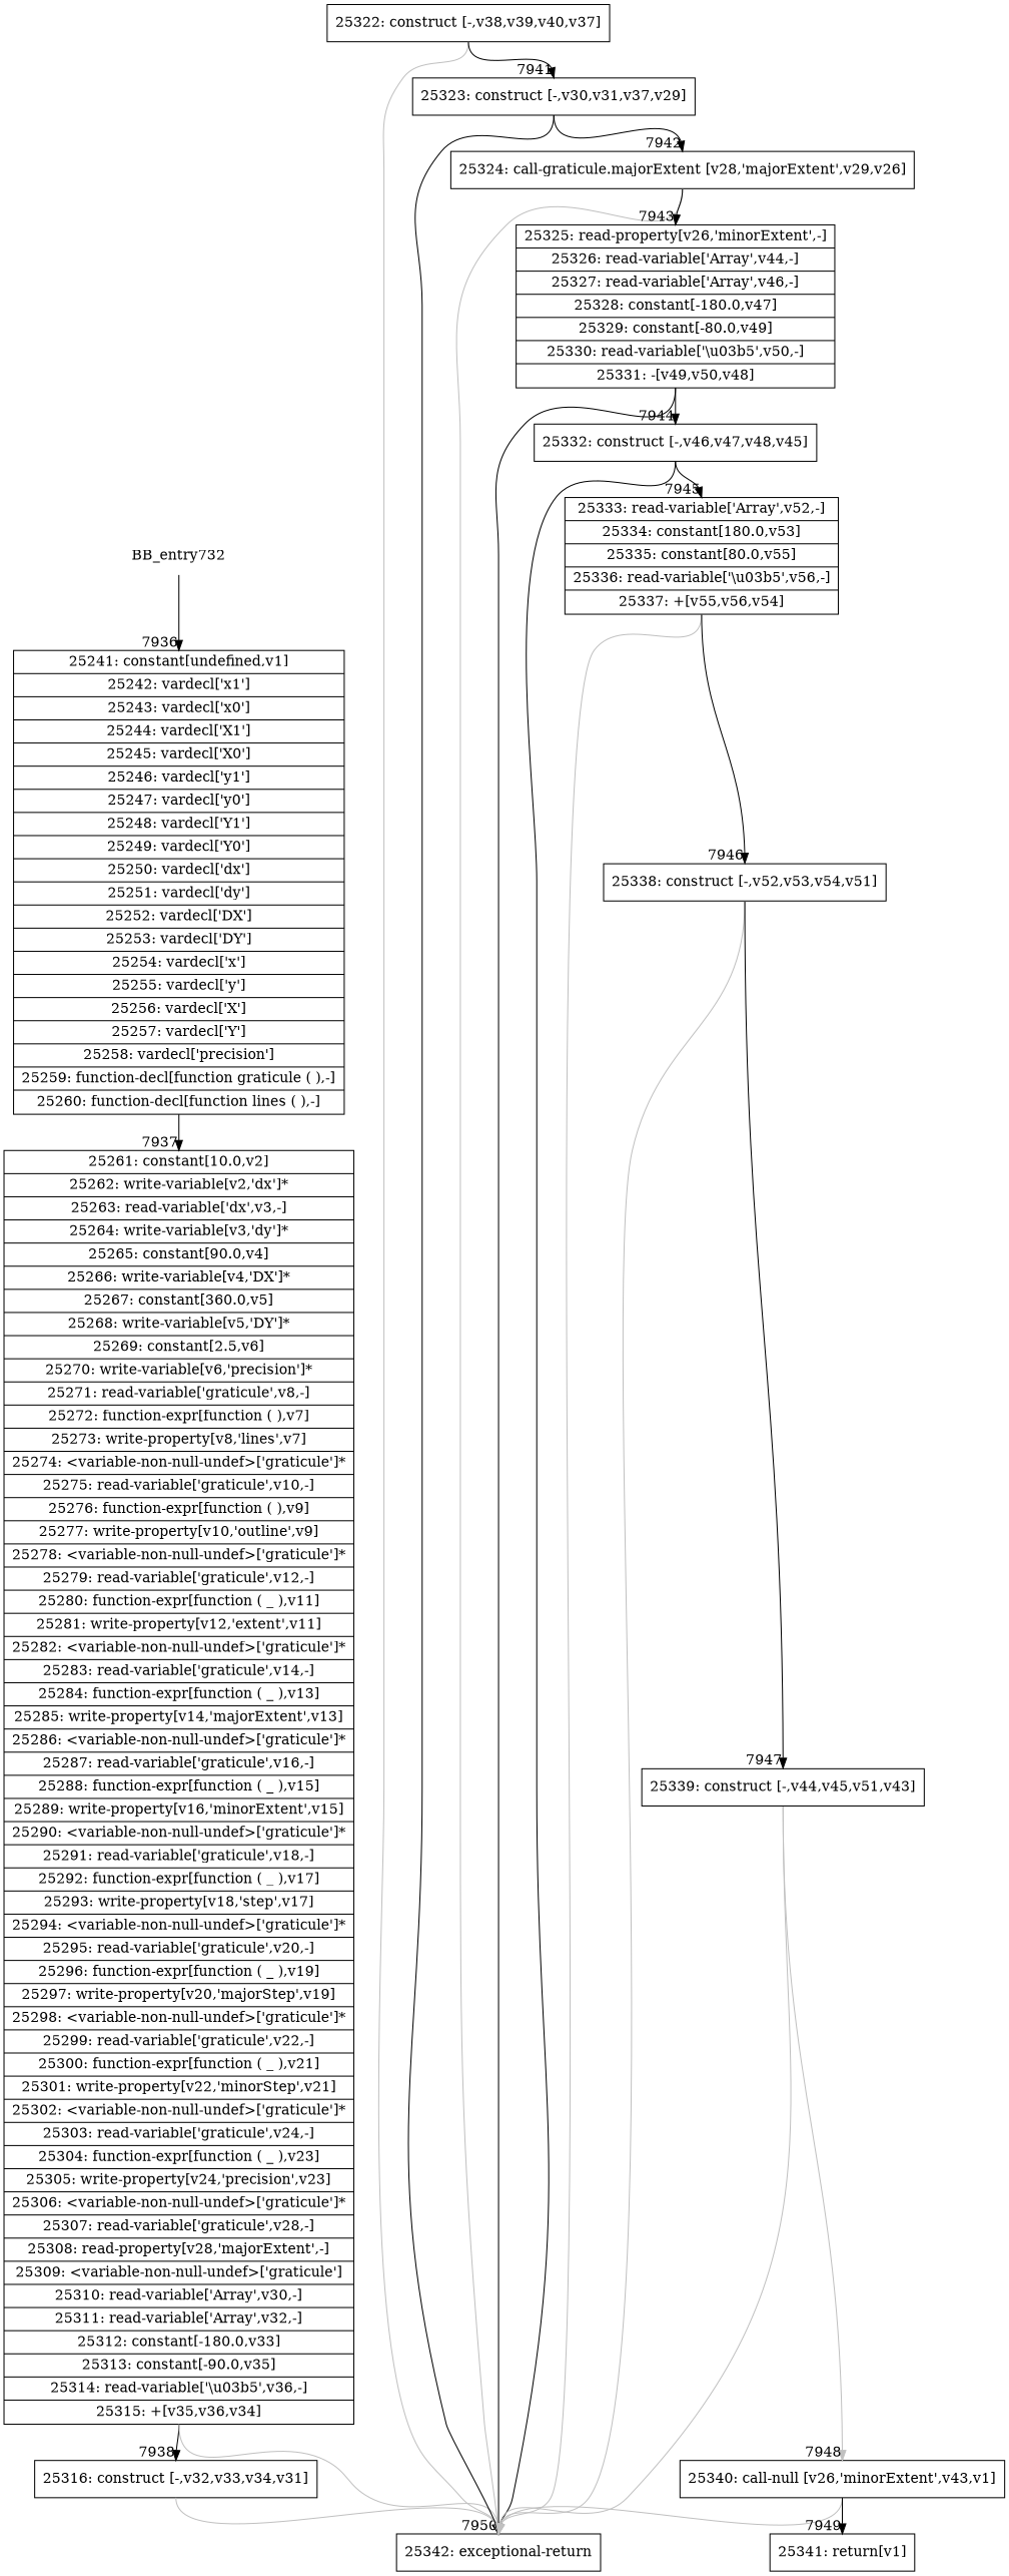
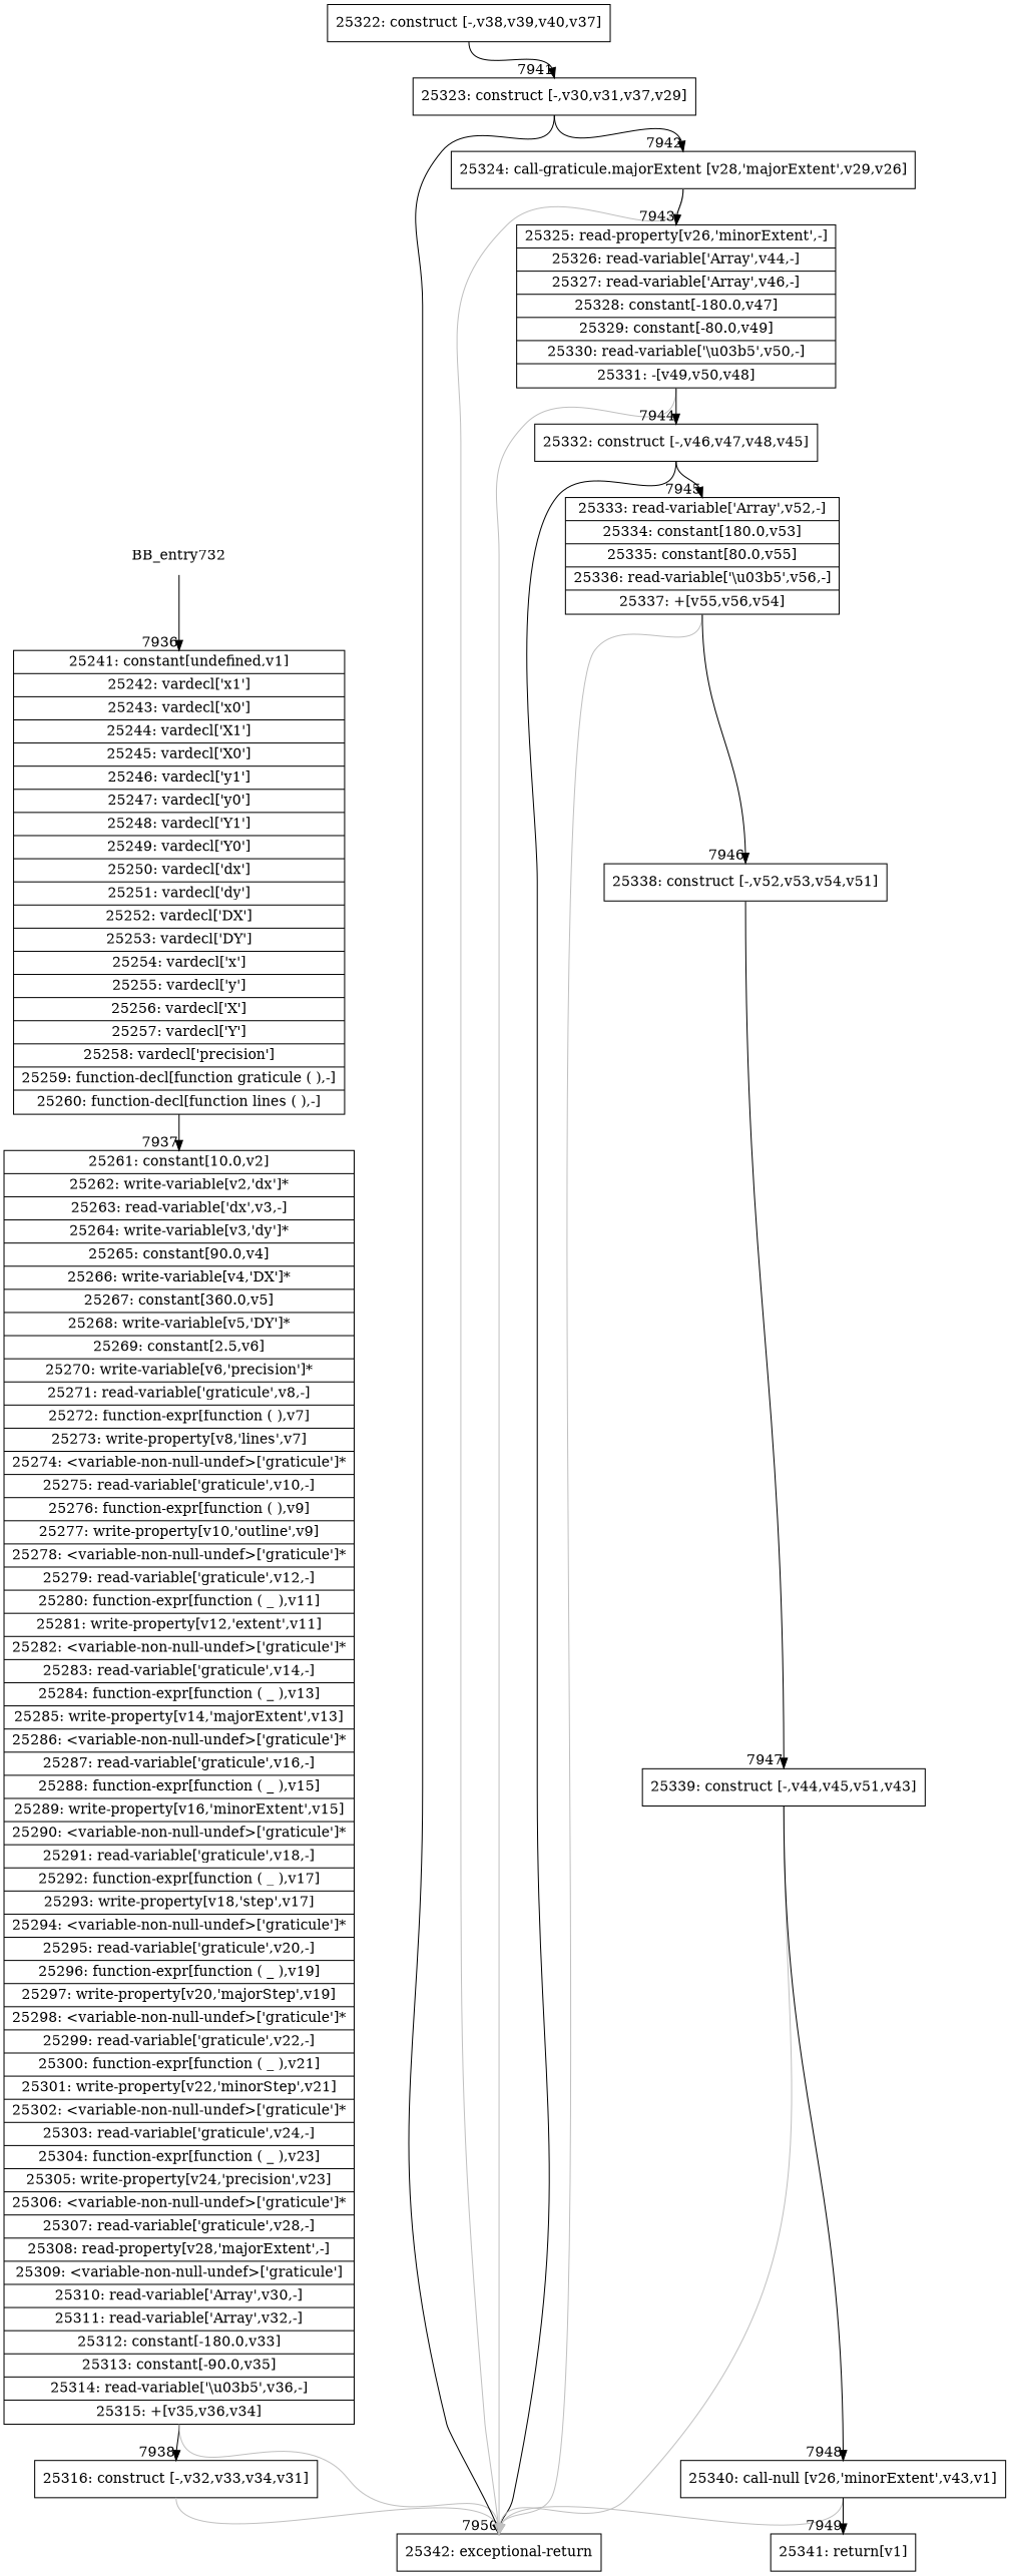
  digraph {
    rankdir=TD
    node [shape=record]
    edge [headport=n tailport=s]
    BB_entry732 [shape=none]
    n2 [label="{25241: constant[undefined,v1]|25242: vardecl['x1']|25243: vardecl['x0']|25244: vardecl['X1']|25245: vardecl['X0']|25246: vardecl['y1']|25247: vardecl['y0']|25248: vardecl['Y1']|25249: vardecl['Y0']|25250: vardecl['dx']|25251: vardecl['dy']|25252: vardecl['DX']|25253: vardecl['DY']|25254: vardecl['x']|25255: vardecl['y']|25256: vardecl['X']|25257: vardecl['Y']|25258: vardecl['precision']|25259: function-decl[function graticule ( ),-]|25260: function-decl[function lines ( ),-]}"]
    n3 [label="{25261: constant[10.0,v2]|25262: write-variable[v2,'dx']*|25263: read-variable['dx',v3,-]|25264: write-variable[v3,'dy']*|25265: constant[90.0,v4]|25266: write-variable[v4,'DX']*|25267: constant[360.0,v5]|25268: write-variable[v5,'DY']*|25269: constant[2.5,v6]|25270: write-variable[v6,'precision']*|25271: read-variable['graticule',v8,-]|25272: function-expr[function ( ),v7]|25273: write-property[v8,'lines',v7]|25274: \<variable-non-null-undef\>['graticule']*|25275: read-variable['graticule',v10,-]|25276: function-expr[function ( ),v9]|25277: write-property[v10,'outline',v9]|25278: \<variable-non-null-undef\>['graticule']*|25279: read-variable['graticule',v12,-]|25280: function-expr[function ( _ ),v11]|25281: write-property[v12,'extent',v11]|25282: \<variable-non-null-undef\>['graticule']*|25283: read-variable['graticule',v14,-]|25284: function-expr[function ( _ ),v13]|25285: write-property[v14,'majorExtent',v13]|25286: \<variable-non-null-undef\>['graticule']*|25287: read-variable['graticule',v16,-]|25288: function-expr[function ( _ ),v15]|25289: write-property[v16,'minorExtent',v15]|25290: \<variable-non-null-undef\>['graticule']*|25291: read-variable['graticule',v18,-]|25292: function-expr[function ( _ ),v17]|25293: write-property[v18,'step',v17]|25294: \<variable-non-null-undef\>['graticule']*|25295: read-variable['graticule',v20,-]|25296: function-expr[function ( _ ),v19]|25297: write-property[v20,'majorStep',v19]|25298: \<variable-non-null-undef\>['graticule']*|25299: read-variable['graticule',v22,-]|25300: function-expr[function ( _ ),v21]|25301: write-property[v22,'minorStep',v21]|25302: \<variable-non-null-undef\>['graticule']*|25303: read-variable['graticule',v24,-]|25304: function-expr[function ( _ ),v23]|25305: write-property[v24,'precision',v23]|25306: \<variable-non-null-undef\>['graticule']*|25307: read-variable['graticule',v28,-]|25308: read-property[v28,'majorExtent',-]|25309: \<variable-non-null-undef\>['graticule']|25310: read-variable['Array',v30,-]|25311: read-variable['Array',v32,-]|25312: constant[-180.0,v33]|25313: constant[-90.0,v35]|25314: read-variable['\\u03b5',v36,-]|25315: +[v35,v36,v34]}"]
    n4 [label="{25316: construct [-,v32,v33,v34,v31]}"]
    n5 [label="{25342: exceptional-return}"]
    n6 [label="{25322: construct [-,v38,v39,v40,v37]}"]
    n7 [label="{25323: construct [-,v30,v31,v37,v29]}"]
    n8 [label="{25324: call-graticule.majorExtent [v28,'majorExtent',v29,v26]}"]
    n9 [label="{25325: read-property[v26,'minorExtent',-]|25326: read-variable['Array',v44,-]|25327: read-variable['Array',v46,-]|25328: constant[-180.0,v47]|25329: constant[-80.0,v49]|25330: read-variable['\\u03b5',v50,-]|25331: -[v49,v50,v48]}"]
    n10 [label="{25332: construct [-,v46,v47,v48,v45]}"]
    n11 [label="{25333: read-variable['Array',v52,-]|25334: constant[180.0,v53]|25335: constant[80.0,v55]|25336: read-variable['\\u03b5',v56,-]|25337: +[v55,v56,v54]}"]
    n12 [label="{25338: construct [-,v52,v53,v54,v51]}"]
    n13 [label="{25339: construct [-,v44,v45,v51,v43]}"]
    n14 [label="{25340: call-null [v26,'minorExtent',v43,v1]}"]
    n15 [label="{25341: return[v1]}"]
    BB_entry732 -> n2 [headlabel="    7936"]
    n2 -> n3 [headlabel="      7937"]
    n3 -> n4 [headlabel="      7938"]
    n3 -> n5 [color=gray headlabel="      7950"]
    n4 -> n5 [color=gray]
-   n6 -> n5 [color=gray]
    n6 -> n7 [headlabel="      7941"]
    n7 -> n5 [color=black]
    n7 -> n8 [headlabel="      7942"]
    n8 -> n5 [color=gray]
    n8 -> n9 [headlabel="      7943"]
-   n9 -> n5 [color=black]
+   n9 -> n5 [color=gray]
    n9 -> n10 [headlabel="      7944"]
    n10 -> n5 [color=black]
    n10 -> n11 [headlabel="      7945"]
    n11 -> n5 [color=gray]
    n11 -> n12 [headlabel="      7946"]
-   n12 -> n5 [color=gray]
    n12 -> n13 [headlabel="      7947"]
    n13 -> n5 [color=gray]
-   n13 -> n14 [headlabel="      7948" color=gray]
+   n13 -> n14 [headlabel="      7948"]
    n14 -> n5 [color=gray]
    n14 -> n15 [headlabel="      7949"]
  }
